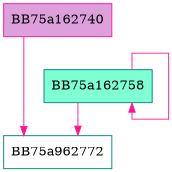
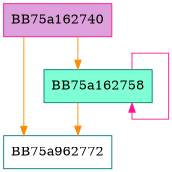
  digraph {
    splines=ortho
    node [color=teal shape=box style=filled]
    edge [color=deeppink]
    BB75a162740 [color=deeppink fillcolor=plum]
    n2 [fillcolor=white label=BB75a962772]
    BB75a162758 [fillcolor=aquamarine]
-   BB75a162740 -> n2
-   BB75a162758 -> n2
+   BB75a162740 -> n2 [color=darkorange]
+   BB75a162740 -> BB75a162758 [color=darkorange]
+   BB75a162758 -> n2 [color=darkorange]
    BB75a162758 -> BB75a162758
  }
